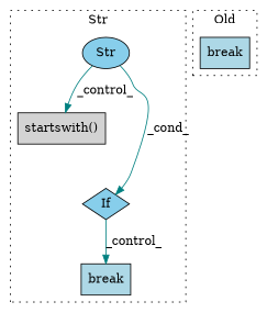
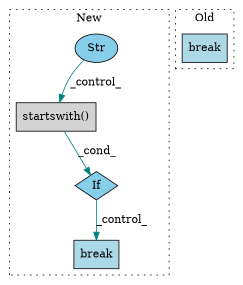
  digraph {
    node [a=94 fillcolor=skyblue l=5 shape=box style=filled]
    edge [color=teal]
    n1 [a=75 fillcolor=lightgrey l="16,1" label="startswith()" s="493,516"]
    n2 [a=96 l=0 label=If s=493 shape=diamond]
    n3 [fillcolor=lightblue label=break s=531]
    n4 [a=66 l=7 label=Str s=509 shape=ellipse]
    n5 [fillcolor=lightblue label=break s=575]
    subgraph cluster_1 {
-     label=Str
+     label=New
      style=dotted
      n1
      n2
      n3
      n4
    }
    subgraph cluster_2 {
      label=Old
      style=dotted
      n5
    }
-   n4 -> n2 [label=_cond_]
+   n1 -> n2 [label=_cond_]
    n2 -> n3 [label=_control_]
    n4 -> n1 [label=_control_]
  }
